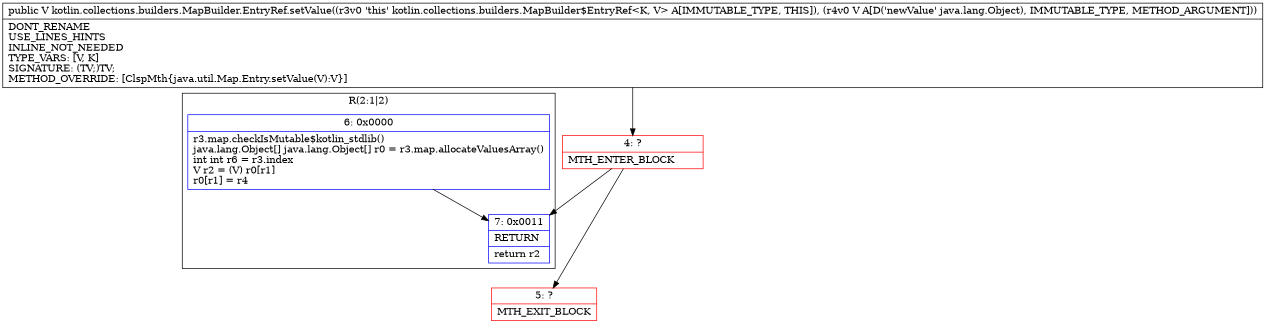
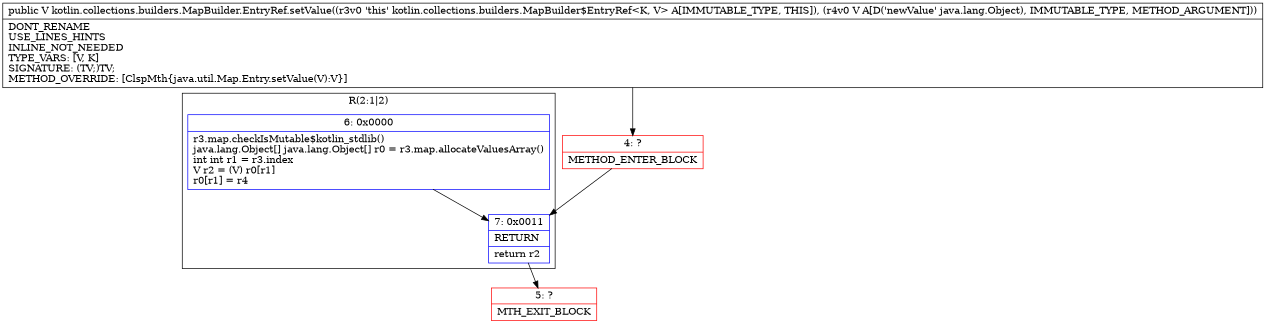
  digraph {
    node [color=blue shape=record]
-   n1 [label="{6\:\ 0x0000|r3.map.checkIsMutable$kotlin_stdlib()\ljava.lang.Object[] java.lang.Object[] r0 = r3.map.allocateValuesArray()\lint int r6 = r3.index\lV r2 = (V) r0[r1]\lr0[r1] = r4\l}"]
+   n1 [label="{6\:\ 0x0000|r3.map.checkIsMutable$kotlin_stdlib()\ljava.lang.Object[] java.lang.Object[] r0 = r3.map.allocateValuesArray()\lint int r1 = r3.index\lV r2 = (V) r0[r1]\lr0[r1] = r4\l}"]
    n2 [label="{7\:\ 0x0011|RETURN\l|return r2\l}"]
    n3 [color=red label="{5\:\ ?|MTH_EXIT_BLOCK\l}"]
-   n4 [color=red label="{4\:\ ?|MTH_ENTER_BLOCK\l}"]
+   n4 [color=red label="{4\:\ ?|METHOD_ENTER_BLOCK\l}"]
    n5 [label="{public V kotlin.collections.builders.MapBuilder.EntryRef.setValue((r3v0 'this' kotlin.collections.builders.MapBuilder$EntryRef\<K, V\> A[IMMUTABLE_TYPE, THIS]), (r4v0 V A[D('newValue' java.lang.Object), IMMUTABLE_TYPE, METHOD_ARGUMENT]))  | DONT_RENAME\lUSE_LINES_HINTS\lINLINE_NOT_NEEDED\lTYPE_VARS: [V, K]\lSIGNATURE: (TV;)TV;\lMETHOD_OVERRIDE: [ClspMth\{java.util.Map.Entry.setValue(V):V\}]\l}" color=""]
    subgraph cluster_1 {
      label="R(2:1|2)"
      n1
      n2
    }
    n1 -> n2
-   n4 -> n3
+   n2 -> n3
    n4 -> n2
    n5 -> n4
  }
